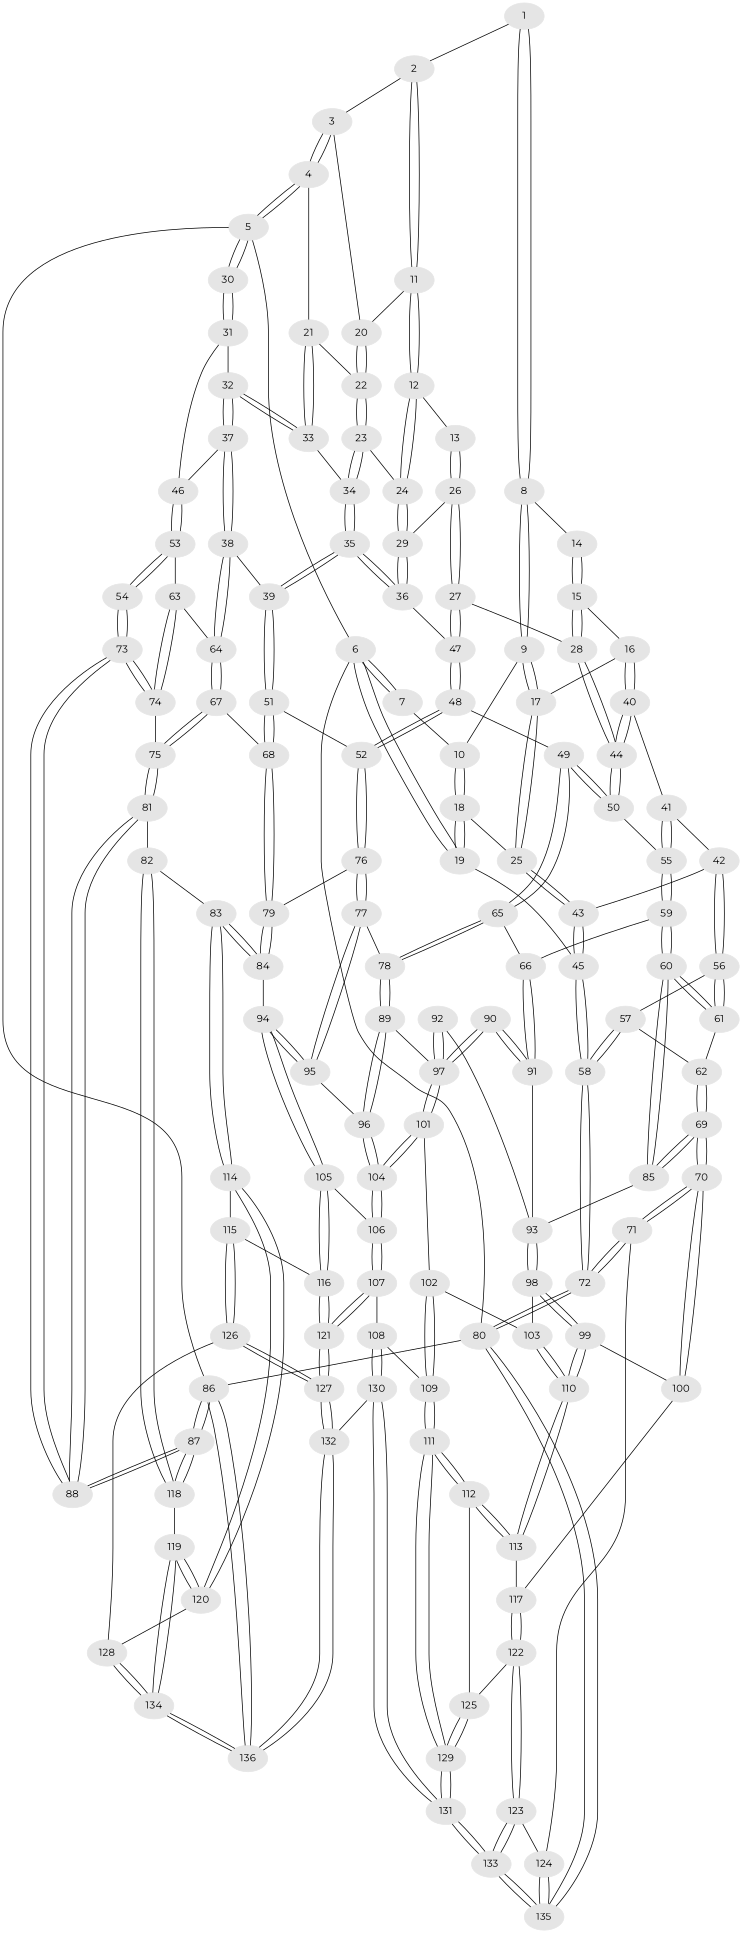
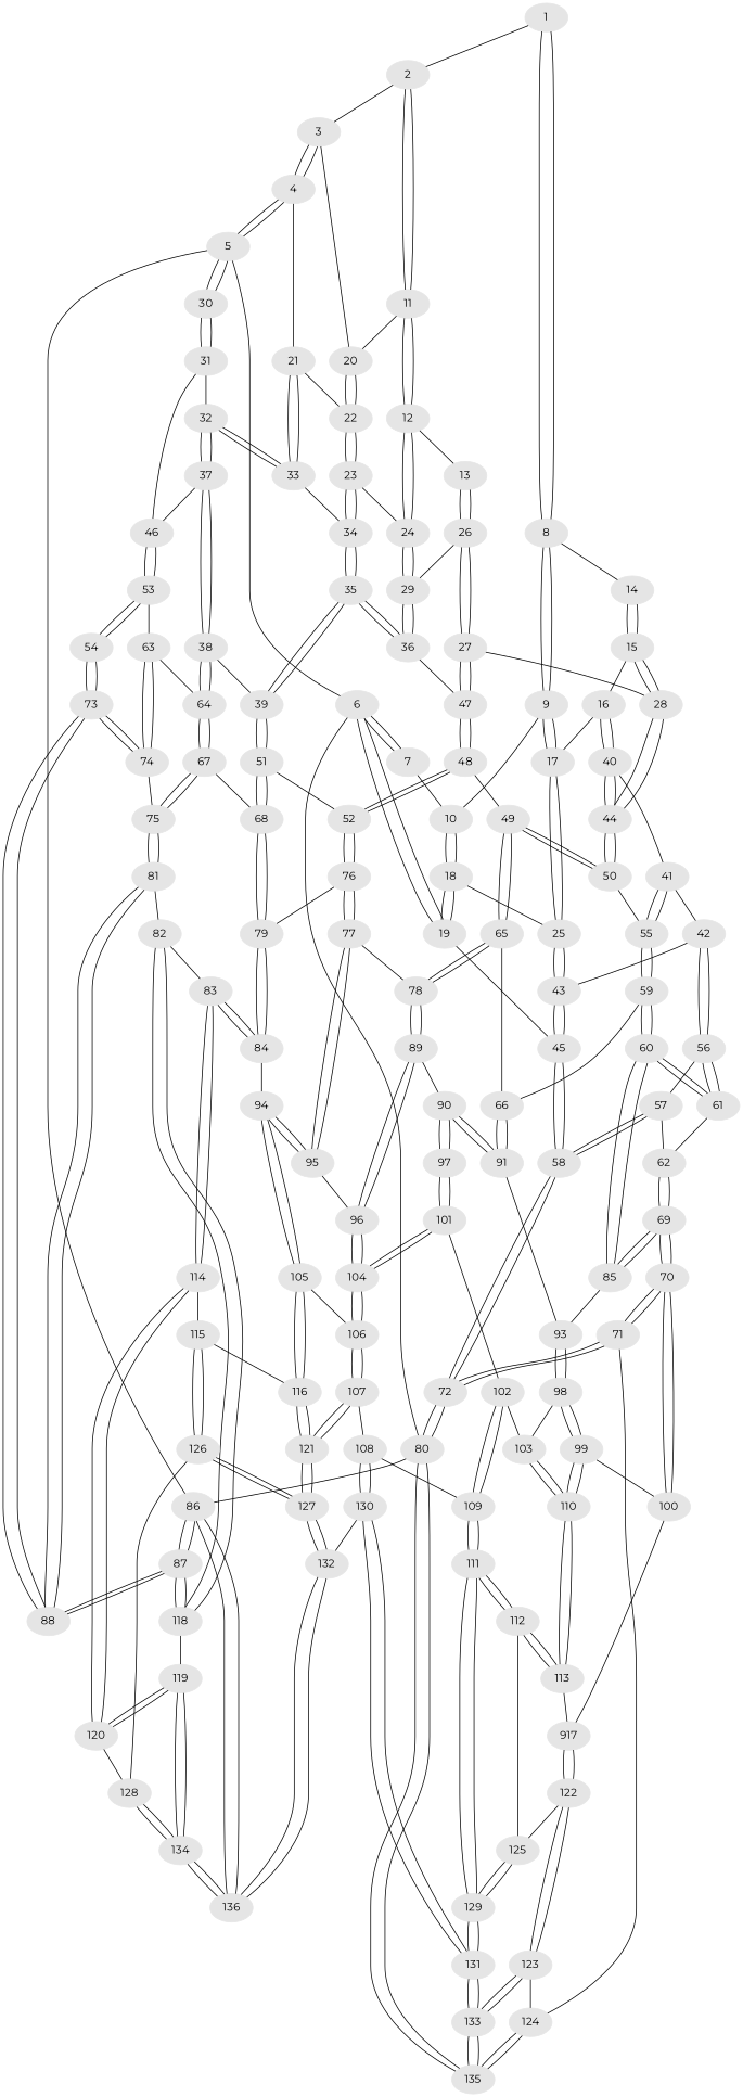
  graph {
    fontname=Montserrat
    node [color=gray90 fontname=Montserrat style=filled]
    edge [fontname=Montserrat]
    1
    2
    8
    3
    11
    9
    14
    4
    20
    12
    5
    21
    22
    6
    30
    86
    33
    7
    19
    80
    31
    87
    136
    10
    45
    135
    18
    17
    15
    25
    13
    24
    26
    29
    27
    16
    28
    40
    44
    41
    43
    58
    23
    34
    35
    36
    47
    48
    50
    32
    46
    54
    73
    37
    53
    38
    39
    51
    64
    67
    52
    68
    42
    55
    56
    59
    57
    61
    72
    63
    49
    65
    76
    66
    78
    79
    77
    74
    88
    60
    62
    69
    85
    91
    93
    70
    75
    89
    81
    84
    71
    100
    124
-   117
+   117 [label=917]
    82
    95
    96
    90
    94
    83
    118
    114
    119
    115
    120
    105
    98
    97
    104
    101
-   92
    99
    103
    106
    116
    102
    110
    113
    122
    109
    111
    107
    121
    108
    130
    127
    132
    131
    112
    129
    125
    126
    128
    123
    134
    133
    1 -- 2
    1 -- 8
    1 -- 8
    2 -- 3
    2 -- 11
    2 -- 11
    8 -- 9
    8 -- 9
    8 -- 14
    3 -- 4
    3 -- 4
    3 -- 20
    11 -- 20
    11 -- 12
    11 -- 12
    9 -- 10
    9 -- 17
    9 -- 17
    14 -- 15
    14 -- 15
    4 -- 5
    4 -- 5
    4 -- 21
    20 -- 22
    20 -- 22
    12 -- 13
    12 -- 24
    12 -- 24
    5 -- 6
    5 -- 30
    5 -- 30
    5 -- 86
    21 -- 22
    21 -- 33
    21 -- 33
    22 -- 23
    22 -- 23
    6 -- 7
    6 -- 7
    6 -- 19
    6 -- 19
    6 -- 80
    30 -- 31
    30 -- 31
    86 -- 87
    86 -- 87
    86 -- 136
    86 -- 136
    33 -- 34
    7 -- 10
    19 -- 45
    80 -- 86
    80 -- 135
    80 -- 135
    31 -- 32
    31 -- 46
    87 -- 88
    87 -- 88
    87 -- 118
    87 -- 118
    10 -- 18
    10 -- 18
    45 -- 58
    45 -- 58
    18 -- 19
    18 -- 19
    18 -- 25
    17 -- 25
    17 -- 25
    15 -- 16
    15 -- 28
    15 -- 28
    25 -- 43
    25 -- 43
    13 -- 26
    13 -- 26
    24 -- 29
    24 -- 29
    26 -- 29
    26 -- 27
    26 -- 27
    29 -- 36
    29 -- 36
    27 -- 28
    27 -- 47
    27 -- 47
    16 -- 17
    16 -- 40
    16 -- 40
    28 -- 44
    28 -- 44
    40 -- 44
    40 -- 44
    40 -- 41
    44 -- 50
    44 -- 50
    41 -- 42
    41 -- 55
    41 -- 55
    43 -- 45
    43 -- 45
    58 -- 72
    58 -- 72
    23 -- 24
    23 -- 34
    23 -- 34
    34 -- 35
    34 -- 35
    35 -- 36
    35 -- 36
    35 -- 39
    35 -- 39
    36 -- 47
    47 -- 48
    47 -- 48
    48 -- 52
    48 -- 52
    48 -- 49
    50 -- 55
    32 -- 33
    32 -- 33
    32 -- 37
    32 -- 37
    46 -- 53
    46 -- 53
    54 -- 73
    54 -- 73
    73 -- 74
    73 -- 74
    73 -- 88
    73 -- 88
    37 -- 46
    37 -- 38
    37 -- 38
    53 -- 54
    53 -- 54
    53 -- 63
    38 -- 39
    38 -- 64
    38 -- 64
    39 -- 51
    39 -- 51
    51 -- 52
    51 -- 68
    51 -- 68
    64 -- 67
    64 -- 67
    67 -- 68
    67 -- 75
    67 -- 75
    52 -- 76
    52 -- 76
    68 -- 79
    68 -- 79
    42 -- 43
    42 -- 56
    42 -- 56
    55 -- 59
    55 -- 59
    56 -- 57
    56 -- 61
    56 -- 61
    59 -- 66
    59 -- 60
    59 -- 60
    57 -- 58
    57 -- 58
    57 -- 62
    61 -- 62
    72 -- 80
    72 -- 80
    63 -- 64
    63 -- 74
    63 -- 74
    49 -- 50
    49 -- 50
    49 -- 65
    49 -- 65
    65 -- 66
    65 -- 78
    65 -- 78
    76 -- 79
    76 -- 77
    76 -- 77
    66 -- 91
    66 -- 91
    78 -- 89
    78 -- 89
    79 -- 84
    79 -- 84
    77 -- 78
    77 -- 95
    77 -- 95
    74 -- 75
    60 -- 61
    60 -- 61
    60 -- 85
    60 -- 85
    62 -- 69
    62 -- 69
    69 -- 85
    69 -- 85
    69 -- 70
    69 -- 70
    85 -- 93
    91 -- 93
    93 -- 98
    93 -- 98
    70 -- 71
    70 -- 71
    70 -- 100
    70 -- 100
    75 -- 81
    75 -- 81
    89 -- 96
    89 -- 96
-   89 -- 97
+   89 -- 90
    81 -- 88
    81 -- 88
    81 -- 82
    84 -- 94
    71 -- 72
    71 -- 72
    71 -- 124
    100 -- 117
    124 -- 135
    124 -- 135
    117 -- 122
    117 -- 122
    82 -- 83
    82 -- 118
    82 -- 118
    95 -- 96
    96 -- 104
    96 -- 104
    90 -- 91
    90 -- 91
    90 -- 97
    90 -- 97
    94 -- 95
    94 -- 95
    94 -- 105
    94 -- 105
    83 -- 84
    83 -- 84
    83 -- 114
    83 -- 114
    118 -- 119
    114 -- 115
    114 -- 120
    114 -- 120
    119 -- 120
    119 -- 120
    119 -- 134
    119 -- 134
    115 -- 116
    115 -- 126
    115 -- 126
    120 -- 128
    105 -- 106
    105 -- 116
    105 -- 116
    98 -- 99
    98 -- 99
    98 -- 103
    97 -- 101
    97 -- 101
    104 -- 106
    104 -- 106
    101 -- 104
    101 -- 104
    101 -- 102
-   92 -- 93
-   92 -- 97
-   92 -- 97
    99 -- 100
    99 -- 110
    99 -- 110
    103 -- 110
    103 -- 110
    106 -- 107
    106 -- 107
    116 -- 121
    116 -- 121
    102 -- 103
    102 -- 109
    102 -- 109
    110 -- 113
    110 -- 113
    113 -- 117
    122 -- 125
    122 -- 123
    122 -- 123
    109 -- 111
    109 -- 111
    111 -- 112
    111 -- 112
    111 -- 129
    111 -- 129
    107 -- 121
    107 -- 121
    107 -- 108
    121 -- 127
    121 -- 127
    108 -- 109
    108 -- 130
    108 -- 130
    130 -- 132
    130 -- 131
    130 -- 131
    127 -- 132
    127 -- 132
    132 -- 136
    132 -- 136
    131 -- 133
    131 -- 133
    112 -- 113
    112 -- 113
    112 -- 125
    129 -- 131
    129 -- 131
    125 -- 129
    125 -- 129
    126 -- 127
    126 -- 127
    126 -- 128
    128 -- 134
    128 -- 134
    123 -- 124
    123 -- 133
    123 -- 133
    134 -- 136
    134 -- 136
    133 -- 135
    133 -- 135
  }
